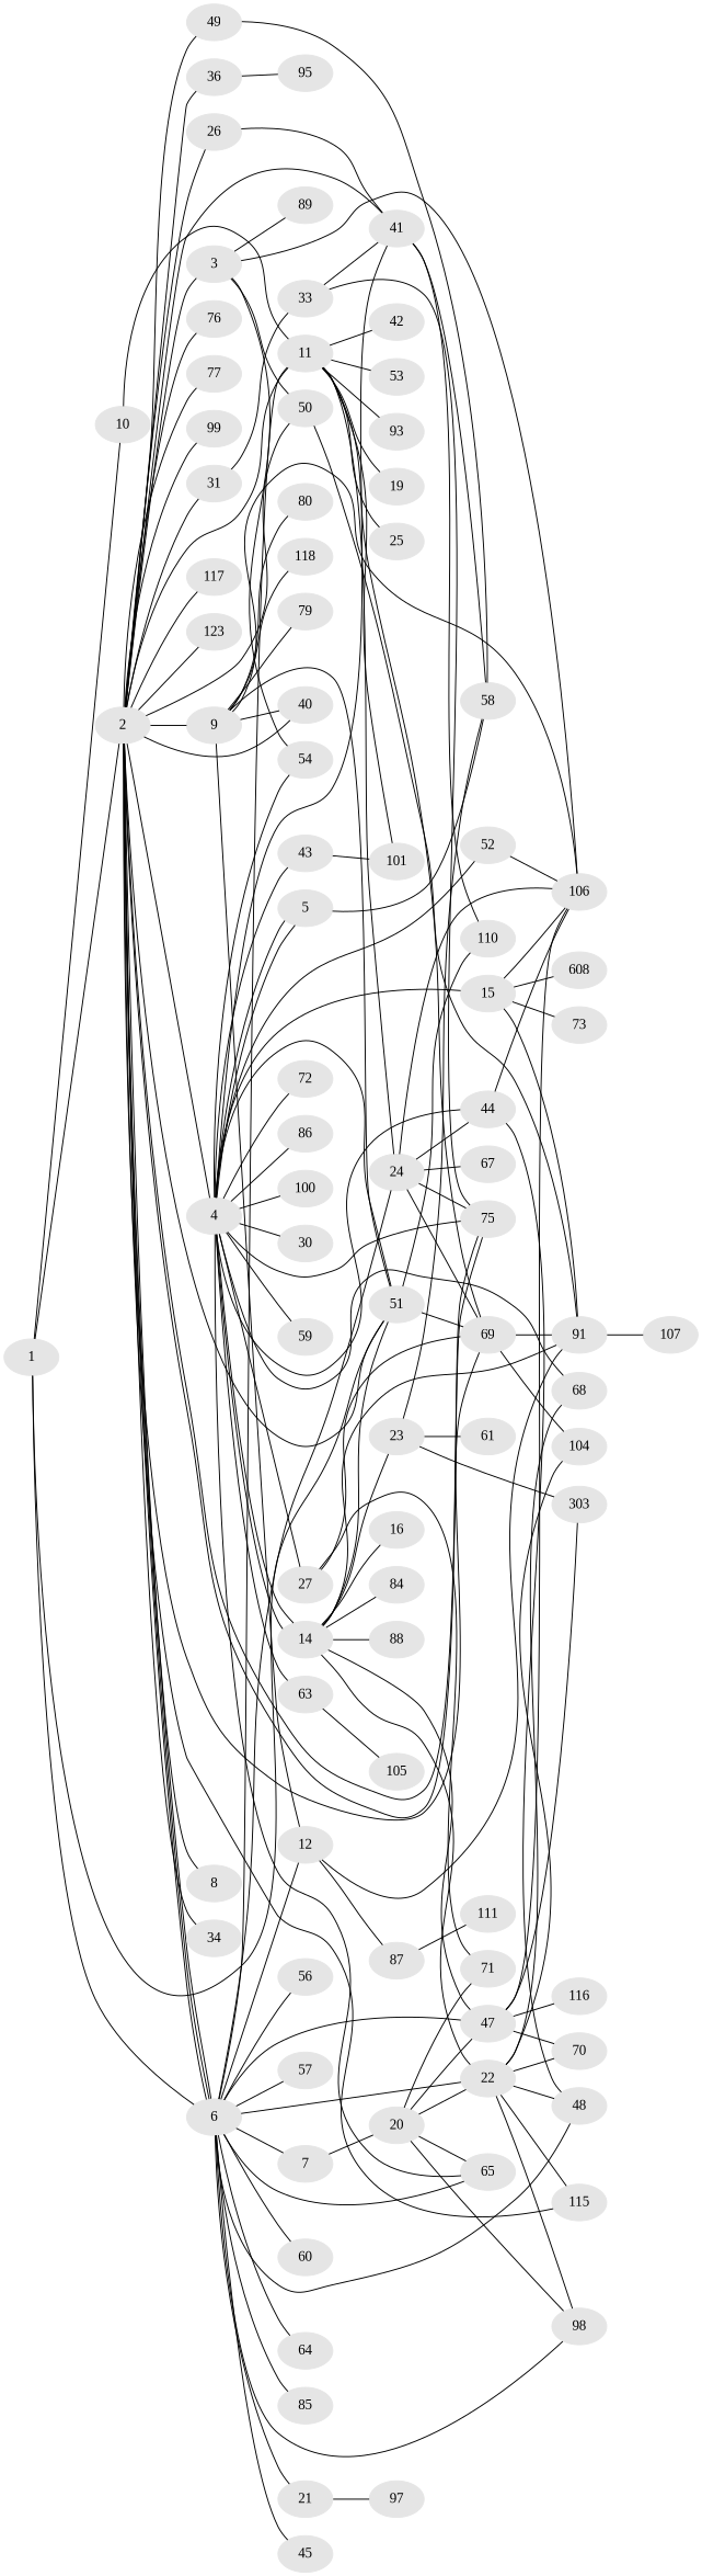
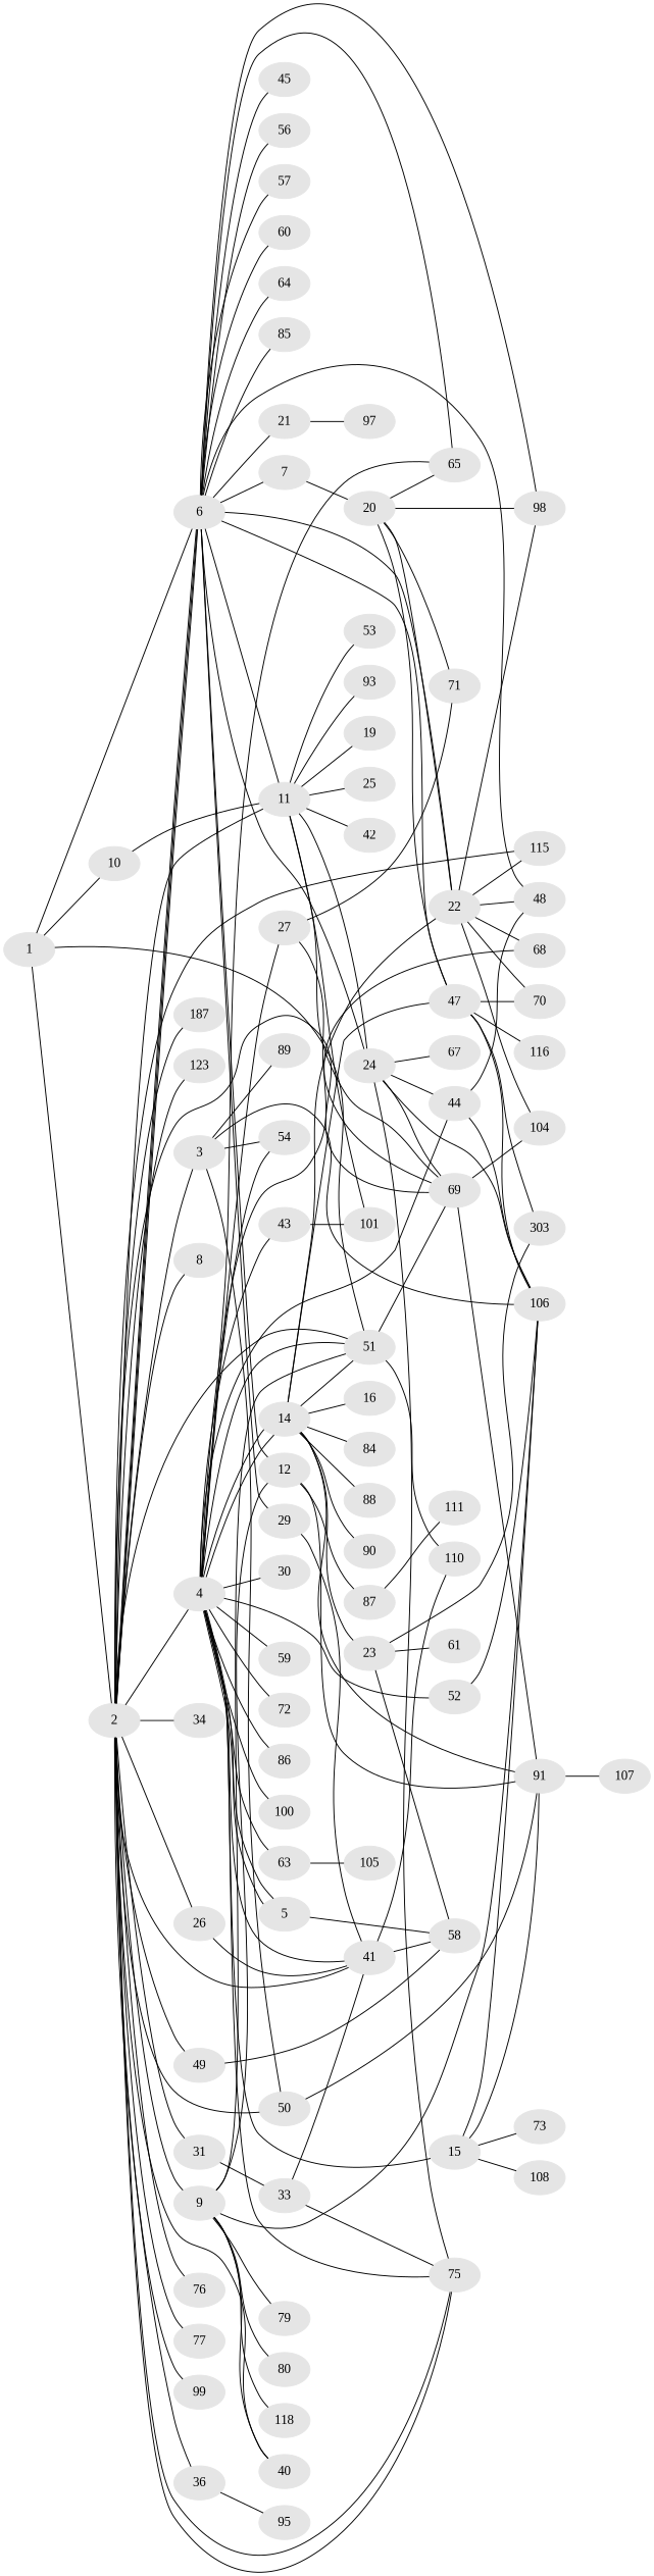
  graph {
    fontname="Liberation Serif"
    rankdir=LR
    node [color=gray90 fontname="Liberation Serif" style=filled]
    edge [fontname="Liberation Serif"]
    2 [super="+46"]
    6 [super="+109"]
    51 [super="+121"]
    3 [super="+39"]
    4 [super="+13"]
    8
    9 [super="+17"]
    11 [super="+37"]
    26 [super="+82"]
    31
    34
    36 [super="+83"]
    40 [super="+74"]
    41 [super="+62"]
    49 [super="+55"]
    50
    69 [super="+113"]
    75
    76
    77
    99
    115
-   117
+   117 [label=187]
    123
    1
    10
    65 [super="+119"]
    7
    12
    21
    22 [super="+28"]
    24 [super="+35"]
+   29 [super="+94"]
    45
    47 [super="+66"]
    48
    56
    57
    60
    64 [super="+120"]
    85
    98
    110
    54
    89
    106 [super="+122"]
    5
    14 [super="+18"]
    15 [super="+81"]
    27 [super="+78"]
    30
    43
    44 [super="+114"]
    52
    59
    63
    68
    72
    86
    100
    79
    80
    118
    19
    25
    42
    53
    93
    101 [super="+125"]
    33
    95
    58
    91 [super="+92"]
    104
    16
    23 [super="+38"]
    84
    88
+   90
    73
-   108 [super="+124" label=608]
+   108 [super="+124"]
    71
    105
    20 [super="+102"]
    87
    97
    70
    67
    n89 [label=303]
    116
    111
    107
    61
    2 -- 6
    2 -- 6
    2 -- 6
    2 -- 51
    2 -- 3
    2 -- 4
    2 -- 8
    2 -- 9
    2 -- 11
    2 -- 26
    2 -- 31
    2 -- 34
    2 -- 36
    2 -- 40
    2 -- 41
    2 -- 49
    2 -- 50
    2 -- 69
    2 -- 75
    2 -- 75
    2 -- 76
    2 -- 77
    2 -- 99
    2 -- 115
    2 -- 117
    2 -- 123
    6 -- 11
    6 -- 65
    6 -- 7
    6 -- 12
    6 -- 21
    6 -- 22 [weight=2]
    6 -- 24
+   6 -- 29
    6 -- 45
    6 -- 47
    6 -- 48
    6 -- 56
    6 -- 57
    6 -- 60
    6 -- 64
    6 -- 85
    6 -- 98
    51 -- 69
    51 -- 110
    3 -- 50
    3 -- 54
    3 -- 89
    3 -- 106
    4 -- 51
    4 -- 41
    4 -- 75
    4 -- 65
    4 -- 54
    4 -- 5
    4 -- 5
    4 -- 14
    4 -- 14
    4 -- 15
    4 -- 27 [weight=3]
    4 -- 30
    4 -- 43
    4 -- 44
    4 -- 52
    4 -- 59
    4 -- 63
    4 -- 68
    4 -- 72
    4 -- 86
    4 -- 100
    9 -- 51
    9 -- 40
    9 -- 12
    9 -- 106
    9 -- 79
    9 -- 80
    9 -- 118
    11 -- 69
    11 -- 24
    11 -- 19
    11 -- 25
    11 -- 42
    11 -- 53
    11 -- 93
    11 -- 101
    26 -- 41
    31 -- 33
    36 -- 95
    41 -- 110
    41 -- 58
    49 -- 58
    50 -- 91
    69 -- 91
    69 -- 104
    1 -- 2
    1 -- 6
    1 -- 51
    1 -- 10
    10 -- 11
    7 -- 20
    12 -- 91
    12 -- 87
    21 -- 97
    22 -- 115
    22 -- 48
    22 -- 98
    22 -- 68
    22 -- 104
    22 -- 70
    24 -- 69
    24 -- 75
    24 -- 106
    24 -- 44
    24 -- 67
+   29 -- 41
    47 -- 106
    47 -- 70
    47 -- n89
    47 -- 116
    5 -- 58
    14 -- 51
    14 -- 22
    14 -- 47
    14 -- 91
    14 -- 16
    14 -- 23
    14 -- 84
    14 -- 88
+   14 -- 90
    15 -- 106
    15 -- 91
    15 -- 73
    15 -- 108
    27 -- 69
    27 -- 71
    43 -- 101
    44 -- 48
    44 -- 106
    52 -- 106
    63 -- 105
    33 -- 41
    33 -- 75
    91 -- 107
    23 -- 58
    23 -- n89
    23 -- 61
    20 -- 65
    20 -- 22
    20 -- 47
    20 -- 98
    20 -- 71
    87 -- 111
  }
